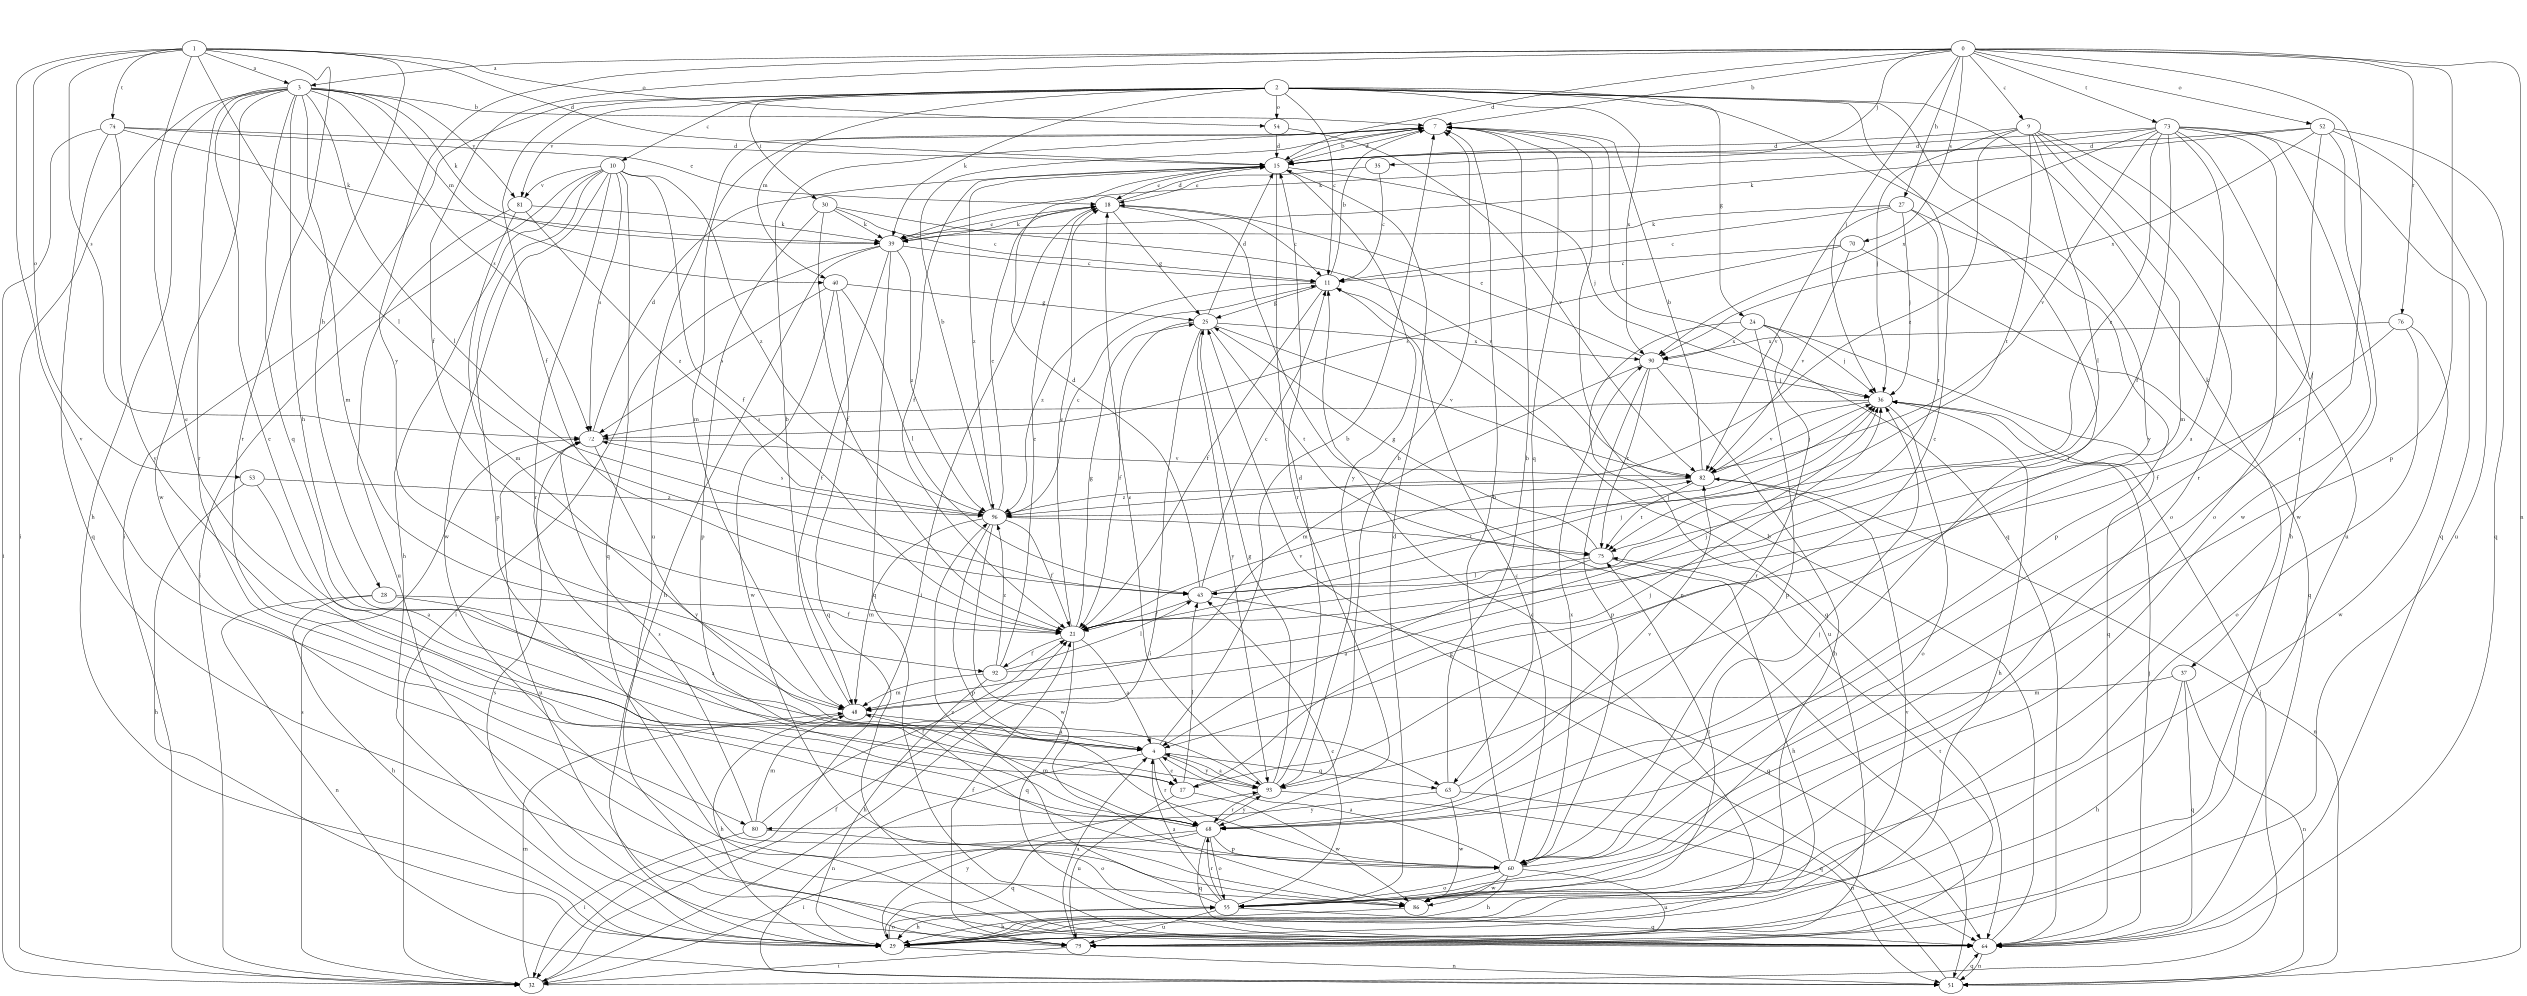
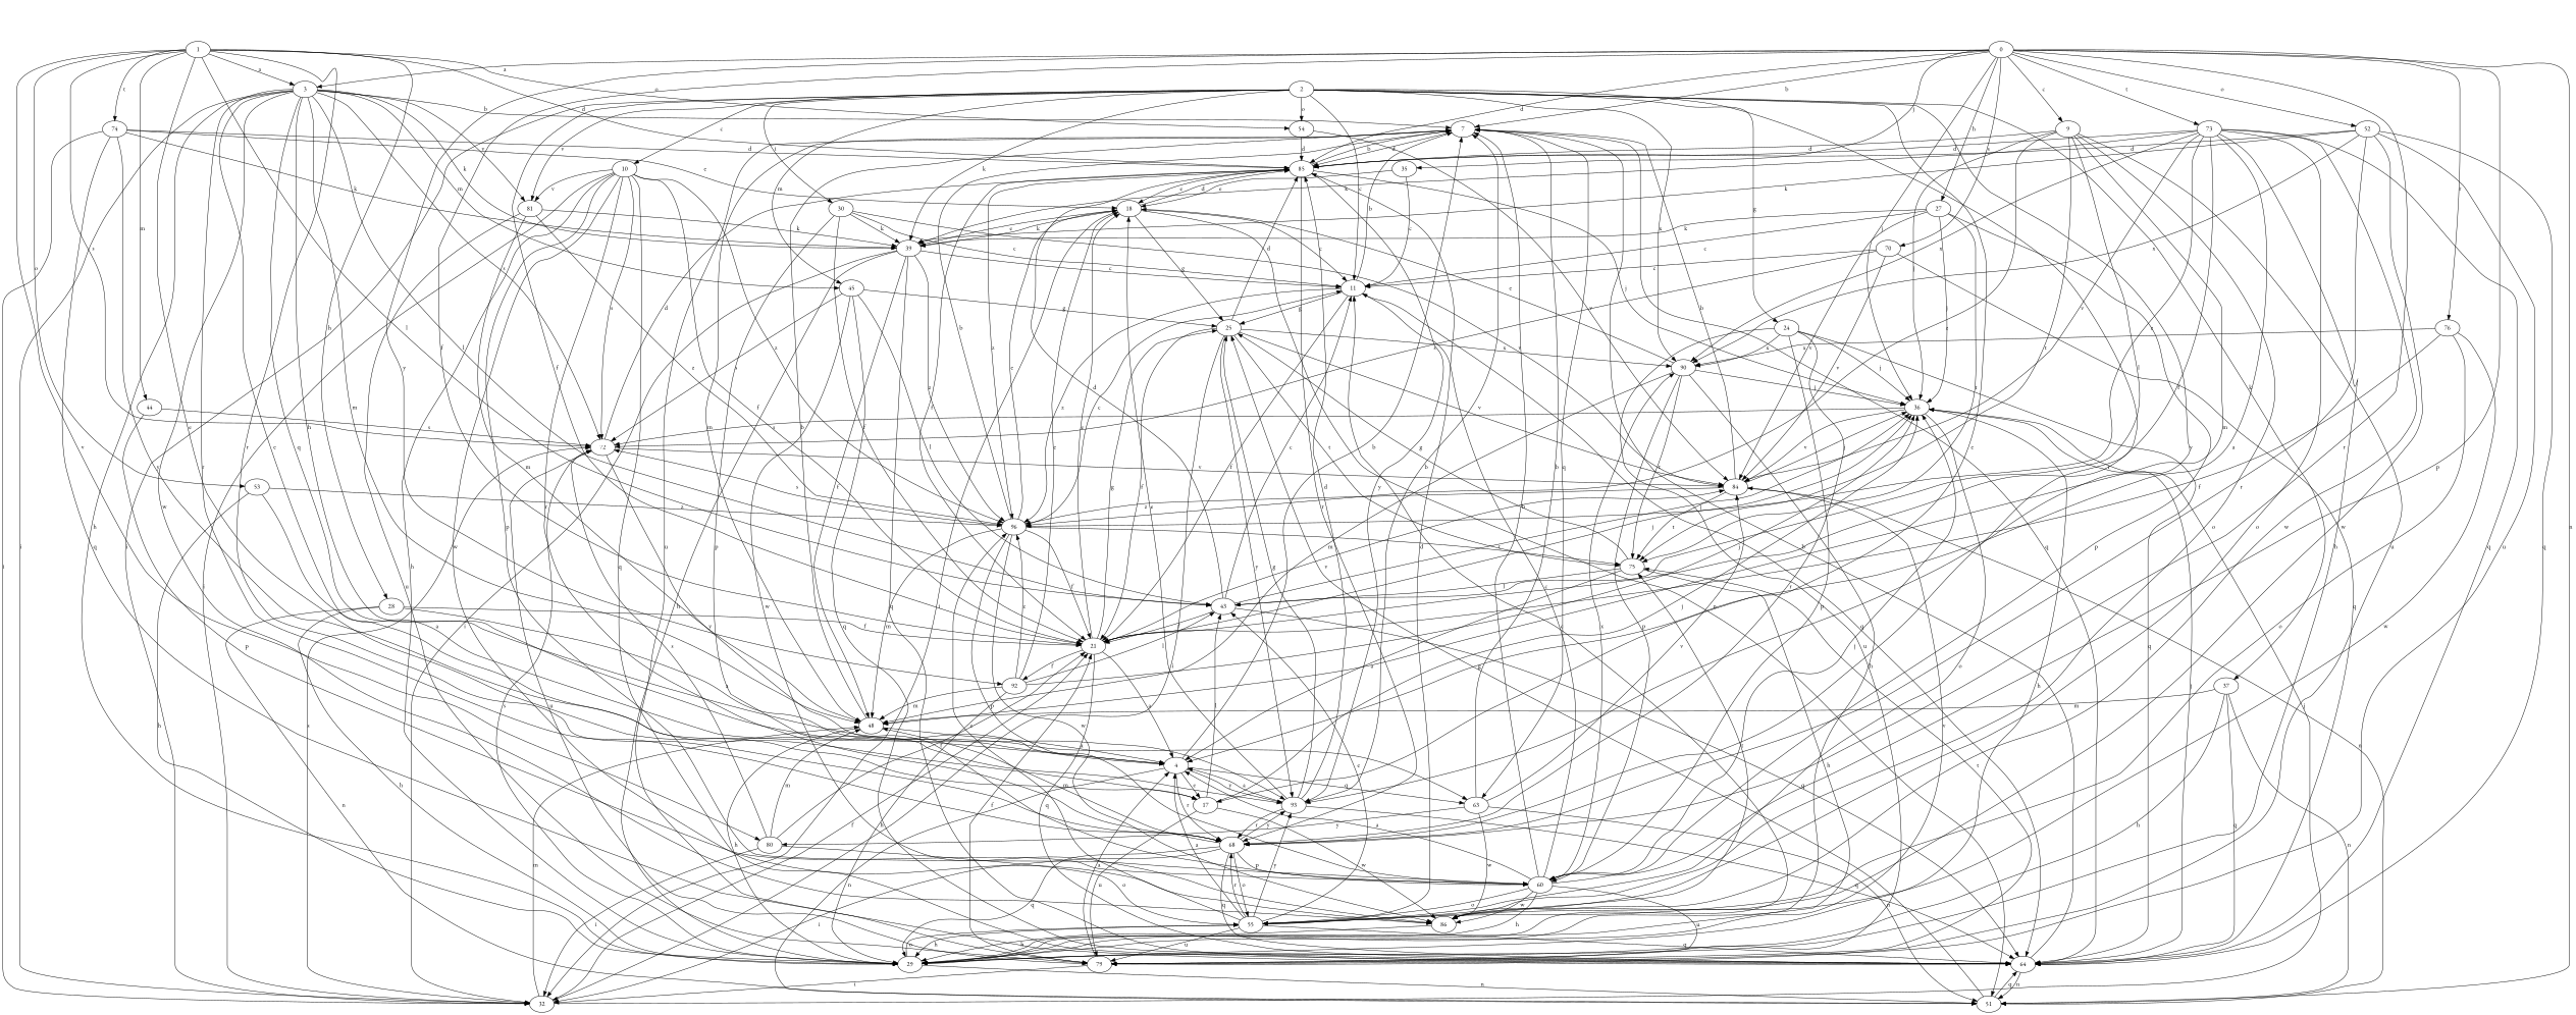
  strict digraph {
    fontname="EB Garamond"
    node [fontname="EB Garamond"]
    edge [fontname="EB Garamond"]
    0
    3
    7
    9
-   15
+   15 [label=85]
    21
    27
    35
    36
    51
    52
    60
    n13 [label=76]
    68
    70
    73
    92
    17
    43
    72
    32
    39
-   45 [label=40]
+   45
    81
    29
    48
    63
    86
    4
    64
    79
    55
    75
    96
    93
    18
    25
-   82
+   82 [label=84]
    11
    90
    1
    28
+   44
    53
    54
    74
    80
    2
    10
    24
    30
    37
    0 -> 3 [label=a]
    0 -> 7 [label=b]
    0 -> 9 [label=c]
    0 -> 15 [label=d]
    0 -> 21 [label=f]
    0 -> 27 [label=h]
    0 -> 35 [label=j]
    0 -> 36 [label=j]
    0 -> 51 [label=n]
    0 -> 52 [label=o]
    0 -> 60 [label=p]
    0 -> n13 [label=r]
    0 -> 68 [label=r]
    0 -> 70 [label=s]
    0 -> 73 [label=t]
    0 -> 92 [label=y]
    3 -> 7 [label=b]
    3 -> 68 [label=r]
    3 -> 17 [label=e]
    3 -> 43 [label=l]
    3 -> 72 [label=s]
    3 -> 32 [label=i]
    3 -> 39 [label=k]
    3 -> 45 [label=m]
    3 -> 81 [label=v]
    3 -> 29 [label=h]
    3 -> 48 [label=m]
    3 -> 63 [label=q]
    3 -> 86 [label=w]
    3 -> 4 [label=h]
    7 -> 15 [label=d]
    7 -> 48 [label=m]
    7 -> 63 [label=q]
    7 -> 64 [label=q]
    7 -> 79 [label=u]
    9 -> 15 [label=d]
    9 -> 36 [label=j]
    9 -> 43 [label=l]
    9 -> 48 [label=m]
    9 -> 79 [label=u]
    9 -> 55 [label=o]
    9 -> 75 [label=t]
    9 -> 96 [label=z]
    15 -> 7 [label=b]
    15 -> 21 [label=f]
    15 -> 36 [label=j]
    15 -> 68 [label=r]
    15 -> 96 [label=z]
    15 -> 93 [label=y]
    15 -> 18 [label=e]
    21 -> 36 [label=j]
    21 -> 92 [label=f]
    21 -> 4 [label=a]
    21 -> 64 [label=q]
    21 -> 18 [label=e]
    21 -> 25 [label=g]
    21 -> 82 [label=v]
    27 -> 36 [label=j]
    27 -> 60 [label=p]
    27 -> 39 [label=k]
    27 -> 75 [label=t]
    27 -> 82 [label=v]
    27 -> 11 [label=c]
    35 -> 18 [label=e]
    35 -> 11 [label=c]
    36 -> 72 [label=s]
    36 -> 29 [label=h]
    36 -> 55 [label=o]
    36 -> 82 [label=v]
    51 -> 64 [label=q]
    51 -> 25 [label=g]
    52 -> 15 [label=d]
    52 -> 68 [label=r]
    52 -> 39 [label=k]
    52 -> 86 [label=w]
    52 -> 64 [label=q]
    52 -> 79 [label=u]
    52 -> 90 [label=x]
    60 -> 7 [label=b]
    60 -> 36 [label=j]
    60 -> 29 [label=h]
    60 -> 86 [label=w]
    60 -> 4 [label=a]
    60 -> 79 [label=u]
    60 -> 55 [label=o]
    60 -> 11 [label=c]
    60 -> 90 [label=x]
    n13 -> 21 [label=f]
    n13 -> 86 [label=w]
    n13 -> 55 [label=o]
    n13 -> 90 [label=x]
    68 -> 60 [label=p]
    68 -> 32 [label=i]
    68 -> 29 [label=q]
    68 -> 48 [label=m]
    68 -> 64 [label=q]
    68 -> 55 [label=o]
    68 -> 93 [label=y]
    70 -> 72 [label=s]
    70 -> 64 [label=q]
    70 -> 82 [label=v]
    70 -> 11 [label=c]
    73 -> 15 [label=d]
    73 -> 21 [label=f]
    73 -> 39 [label=k]
    73 -> 29 [label=h]
    73 -> 86 [label=w]
    73 -> 4 [label=a]
    73 -> 64 [label=q]
    73 -> 55 [label=o]
    73 -> 96 [label=z]
    73 -> 82 [label=v]
    73 -> 90 [label=x]
    92 -> 36 [label=j]
    92 -> 43 [label=l]
    92 -> 29 [label=h]
    92 -> 48 [label=m]
    92 -> 96 [label=z]
    92 -> 18 [label=e]
    17 -> 36 [label=j]
    17 -> 43 [label=l]
    17 -> 86 [label=w]
    17 -> 79 [label=u]
    43 -> 15 [label=d]
    43 -> 21 [label=f]
    43 -> 36 [label=j]
    43 -> 64 [label=q]
    43 -> 11 [label=c]
    72 -> 15 [label=d]
    72 -> 79 [label=u]
    72 -> 93 [label=y]
    72 -> 82 [label=v]
    32 -> 21 [label=f]
    32 -> 36 [label=j]
    32 -> 72 [label=s]
    32 -> 48 [label=m]
    39 -> 32 [label=i]
    39 -> 29 [label=h]
    39 -> 48 [label=f]
    39 -> 64 [label=q]
    39 -> 96 [label=z]
    39 -> 18 [label=e]
    39 -> 11 [label=c]
    45 -> 43 [label=l]
    45 -> 72 [label=s]
    45 -> 86 [label=w]
    45 -> 64 [label=q]
    45 -> 25 [label=g]
    81 -> 39 [label=k]
    81 -> 48 [label=m]
    81 -> 79 [label=u]
    81 -> 96 [label=z]
    29 -> 51 [label=n]
    29 -> 72 [label=s]
    29 -> 55 [label=o]
    29 -> 82 [label=v]
    29 -> 11 [label=c]
    48 -> 7 [label=b]
    48 -> 29 [label=h]
    48 -> 4 [label=a]
    63 -> 7 [label=b]
    63 -> 51 [label=n]
    63 -> 86 [label=w]
    63 -> 82 [label=v]
    63 -> 80 [label=y]
    86 -> 29 [label=h]
    86 -> 75 [label=t]
    4 -> 7 [label=b]
    4 -> 51 [label=n]
    4 -> 68 [label=r]
    4 -> 17 [label=e]
    4 -> 63 [label=q]
    4 -> 93 [label=y]
    64 -> 7 [label=b]
    64 -> 36 [label=j]
    64 -> 51 [label=n]
    79 -> 21 [label=f]
    79 -> 32 [label=i]
    79 -> 4 [label=a]
    79 -> 75 [label=t]
    55 -> 15 [label=d]
    55 -> 68 [label=r]
    55 -> 43 [label=e]
    55 -> 29 [label=h]
    55 -> 4 [label=a]
    55 -> 64 [label=q]
    55 -> 79 [label=u]
    55 -> 96 [label=z]
-   29 -> 93 [label=y]
+   55 -> 93 [label=y]
    75 -> 43 [label=l]
    75 -> 29 [label=h]
    75 -> 4 [label=a]
    75 -> 25 [label=g]
    96 -> 7 [label=b]
    96 -> 21 [label=f]
    96 -> 60 [label=p]
    96 -> 72 [label=s]
    96 -> 48 [label=m]
    96 -> 86 [label=w]
    96 -> 75 [label=t]
    96 -> 18 [label=e]
    96 -> 11 [label=c]
    93 -> 7 [label=b]
    93 -> 15 [label=d]
    93 -> 68 [label=r]
    93 -> 4 [label=a]
    93 -> 64 [label=q]
    93 -> 18 [label=e]
    93 -> 25 [label=g]
    18 -> 15 [label=d]
    18 -> 51 [label=n]
    18 -> 32 [label=i]
    18 -> 39 [label=k]
    18 -> 25 [label=g]
    18 -> 11 [label=c]
    25 -> 15 [label=d]
    25 -> 21 [label=f]
    25 -> 32 [label=i]
    25 -> 75 [label=t]
    25 -> 93 [label=y]
    25 -> 82 [label=v]
    25 -> 90 [label=x]
    82 -> 7 [label=b]
    82 -> 36 [label=j]
    82 -> 51 [label=n]
    82 -> 75 [label=t]
    82 -> 96 [label=z]
    11 -> 7 [label=b]
    11 -> 21 [label=f]
    11 -> 64 [label=q]
    11 -> 96 [label=z]
    11 -> 25 [label=g]
    90 -> 36 [label=j]
    90 -> 60 [label=p]
    90 -> 29 [label=h]
    90 -> 48 [label=m]
    90 -> 75 [label=t]
    90 -> 18 [label=e]
    1 -> 3 [label=a]
    1 -> 15 [label=d]
    1 -> 68 [label=r]
    1 -> 17 [label=e]
    1 -> 43 [label=l]
    1 -> 72 [label=s]
    1 -> 28 [label=h]
+   1 -> 44 [label=m]
    1 -> 53 [label=o]
    1 -> 54 [label=o]
    1 -> 74 [label=t]
    1 -> 80 [label=v]
    28 -> 21 [label=f]
    28 -> 51 [label=n]
    28 -> 29 [label=h]
    28 -> 4 [label=a]
+   44 -> 60 [label=p]
+   44 -> 72 [label=s]
    53 -> 29 [label=h]
    53 -> 4 [label=a]
    53 -> 96 [label=z]
    54 -> 15 [label=d]
    54 -> 82 [label=v]
    74 -> 15 [label=d]
    74 -> 32 [label=i]
    74 -> 39 [label=k]
    74 -> 64 [label=q]
    74 -> 93 [label=y]
    74 -> 18 [label=e]
    80 -> 21 [label=f]
    80 -> 72 [label=s]
    80 -> 32 [label=i]
    80 -> 48 [label=m]
    80 -> 55 [label=o]
    2 -> 21 [label=f]
    2 -> 68 [label=r]
    2 -> 17 [label=e]
    2 -> 32 [label=i]
    2 -> 39 [label=k]
    2 -> 45 [label=m]
    2 -> 81 [label=v]
    2 -> 93 [label=y]
    2 -> 11 [label=c]
    2 -> 90 [label=x]
    2 -> 54 [label=o]
    2 -> 10 [label=c]
    2 -> 24 [label=g]
    2 -> 30 [label=i]
    2 -> 37 [label=k]
    10 -> 21 [label=f]
    10 -> 60 [label=p]
    10 -> 68 [label=r]
    10 -> 72 [label=s]
    10 -> 32 [label=i]
    10 -> 81 [label=v]
    10 -> 29 [label=h]
    10 -> 86 [label=w]
    10 -> 64 [label=q]
    10 -> 96 [label=z]
    24 -> 36 [label=j]
    24 -> 60 [label=p]
    24 -> 68 [label=r]
    24 -> 64 [label=q]
    24 -> 79 [label=u]
    24 -> 90 [label=x]
    30 -> 21 [label=f]
    30 -> 60 [label=p]
    30 -> 39 [label=k]
    30 -> 82 [label=v]
    30 -> 11 [label=c]
    37 -> 51 [label=n]
    37 -> 29 [label=h]
    37 -> 48 [label=m]
    37 -> 64 [label=q]
  }
